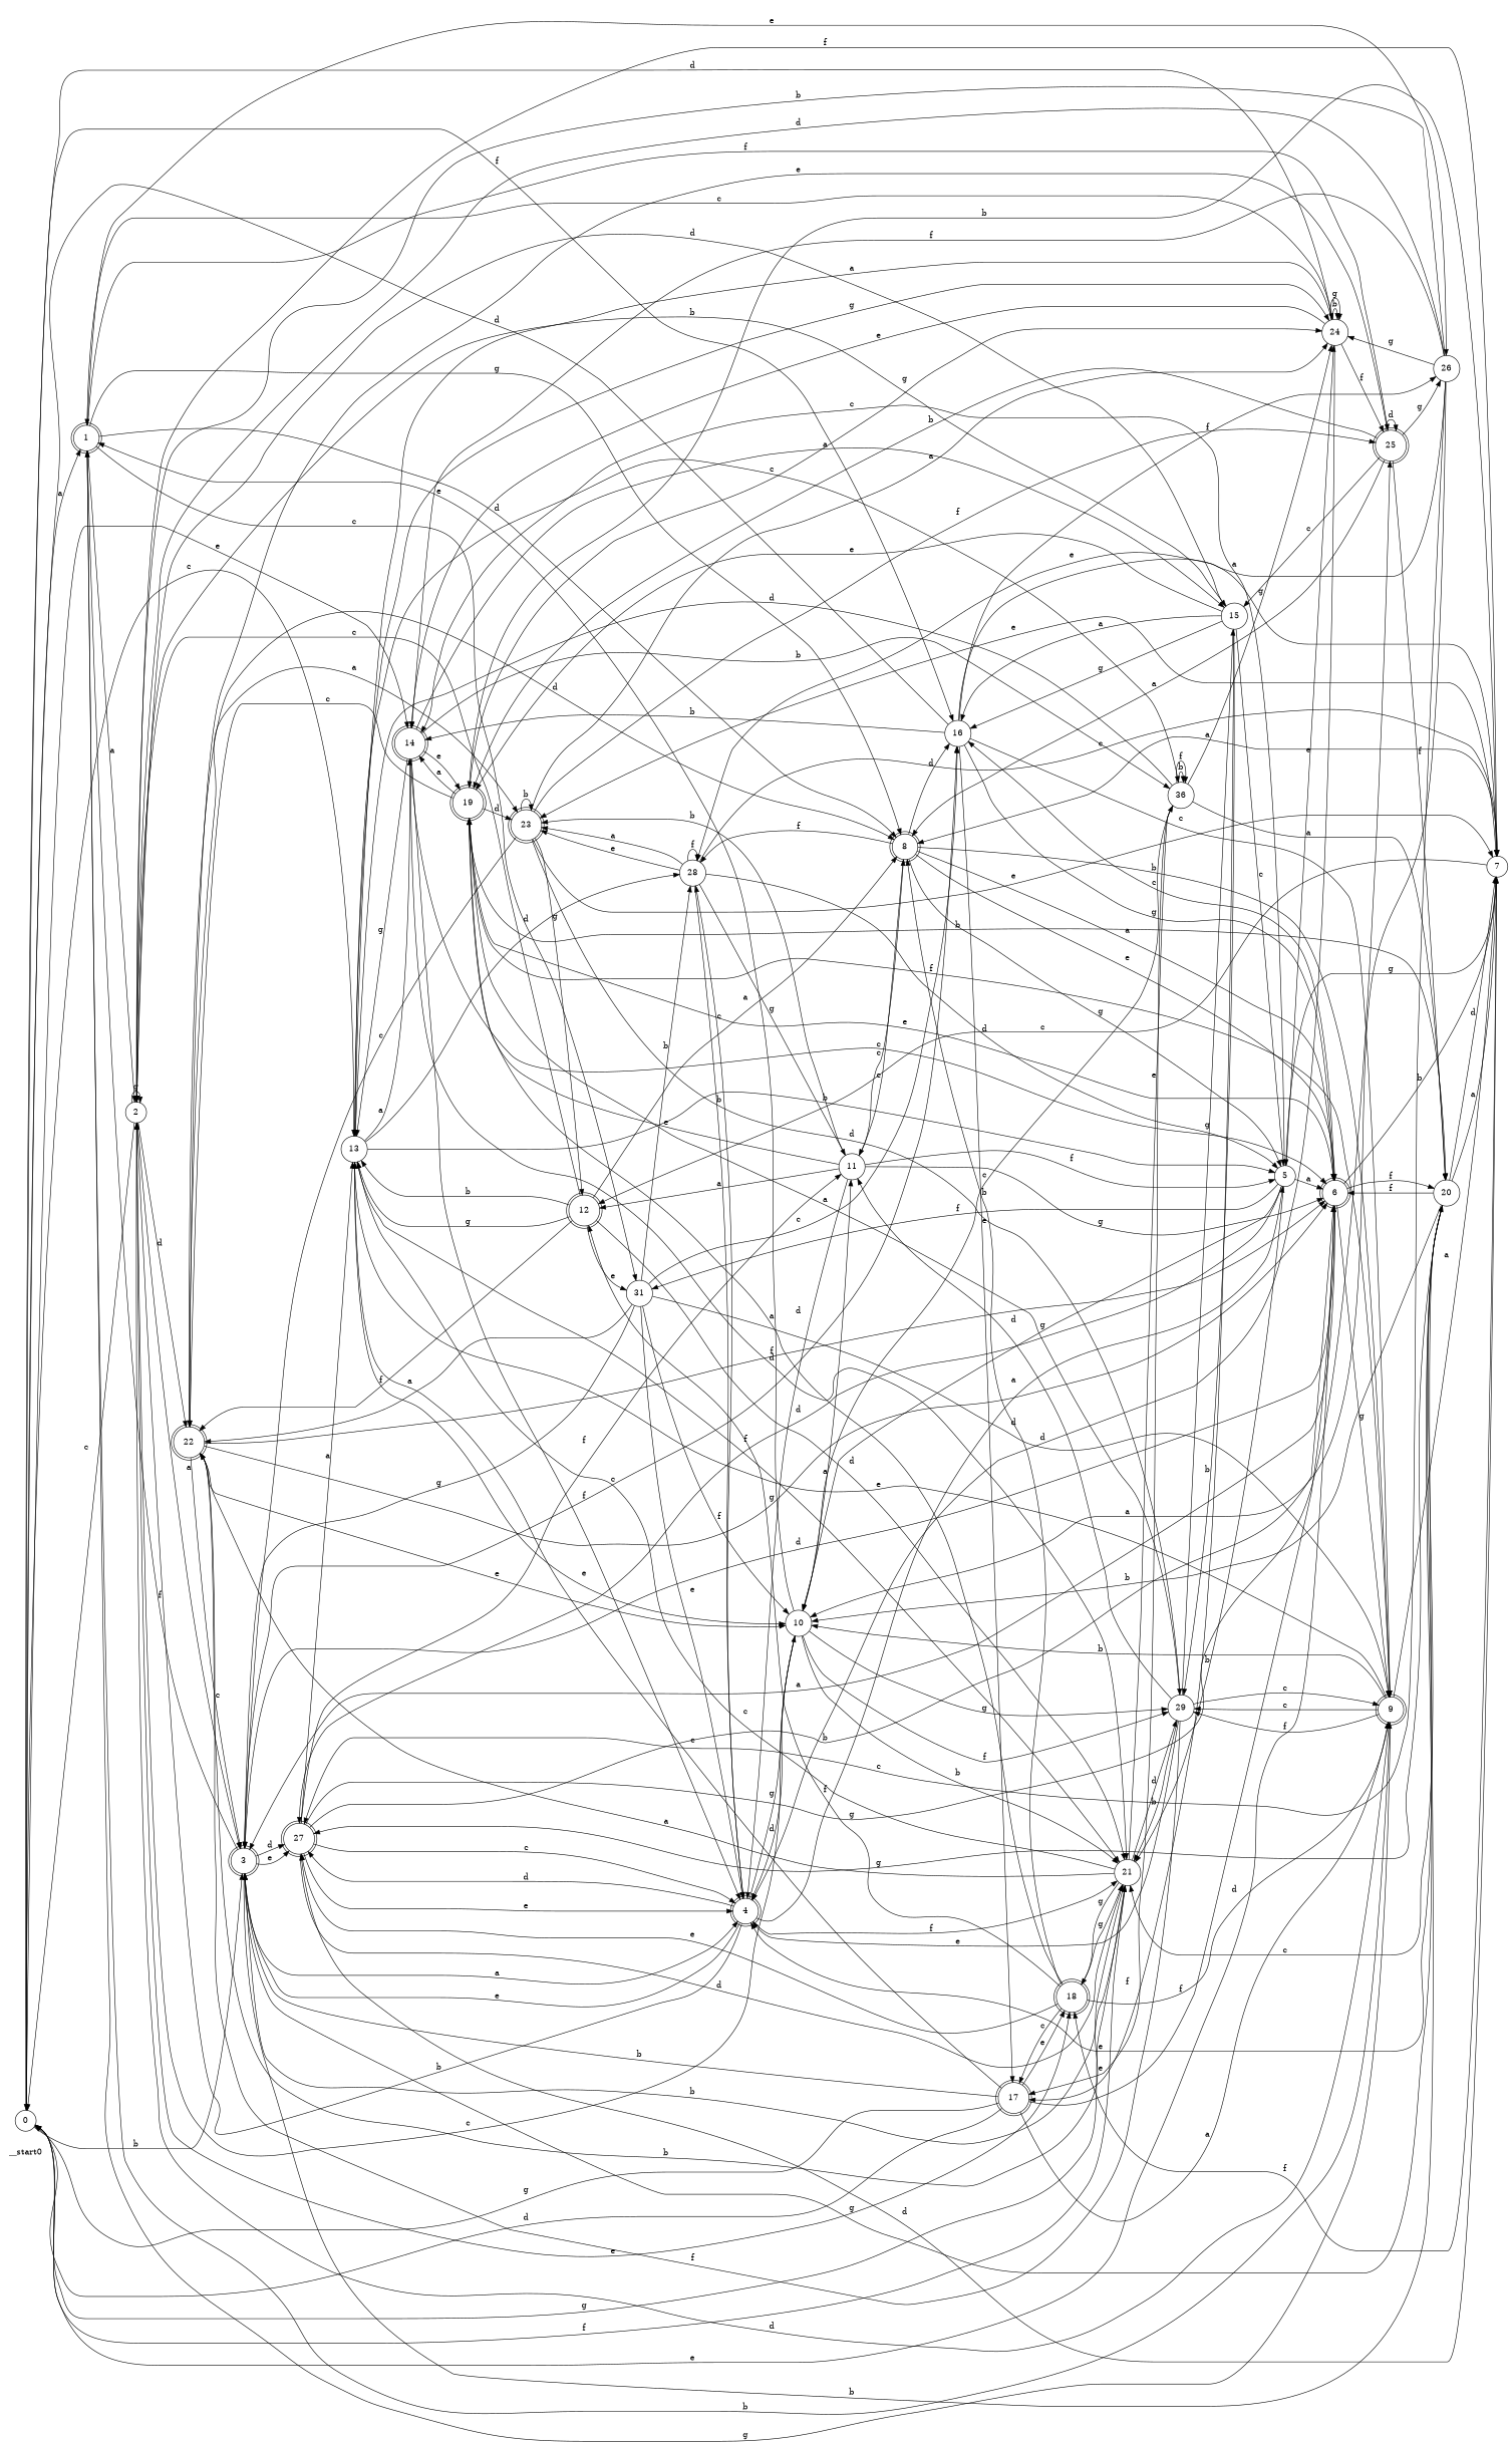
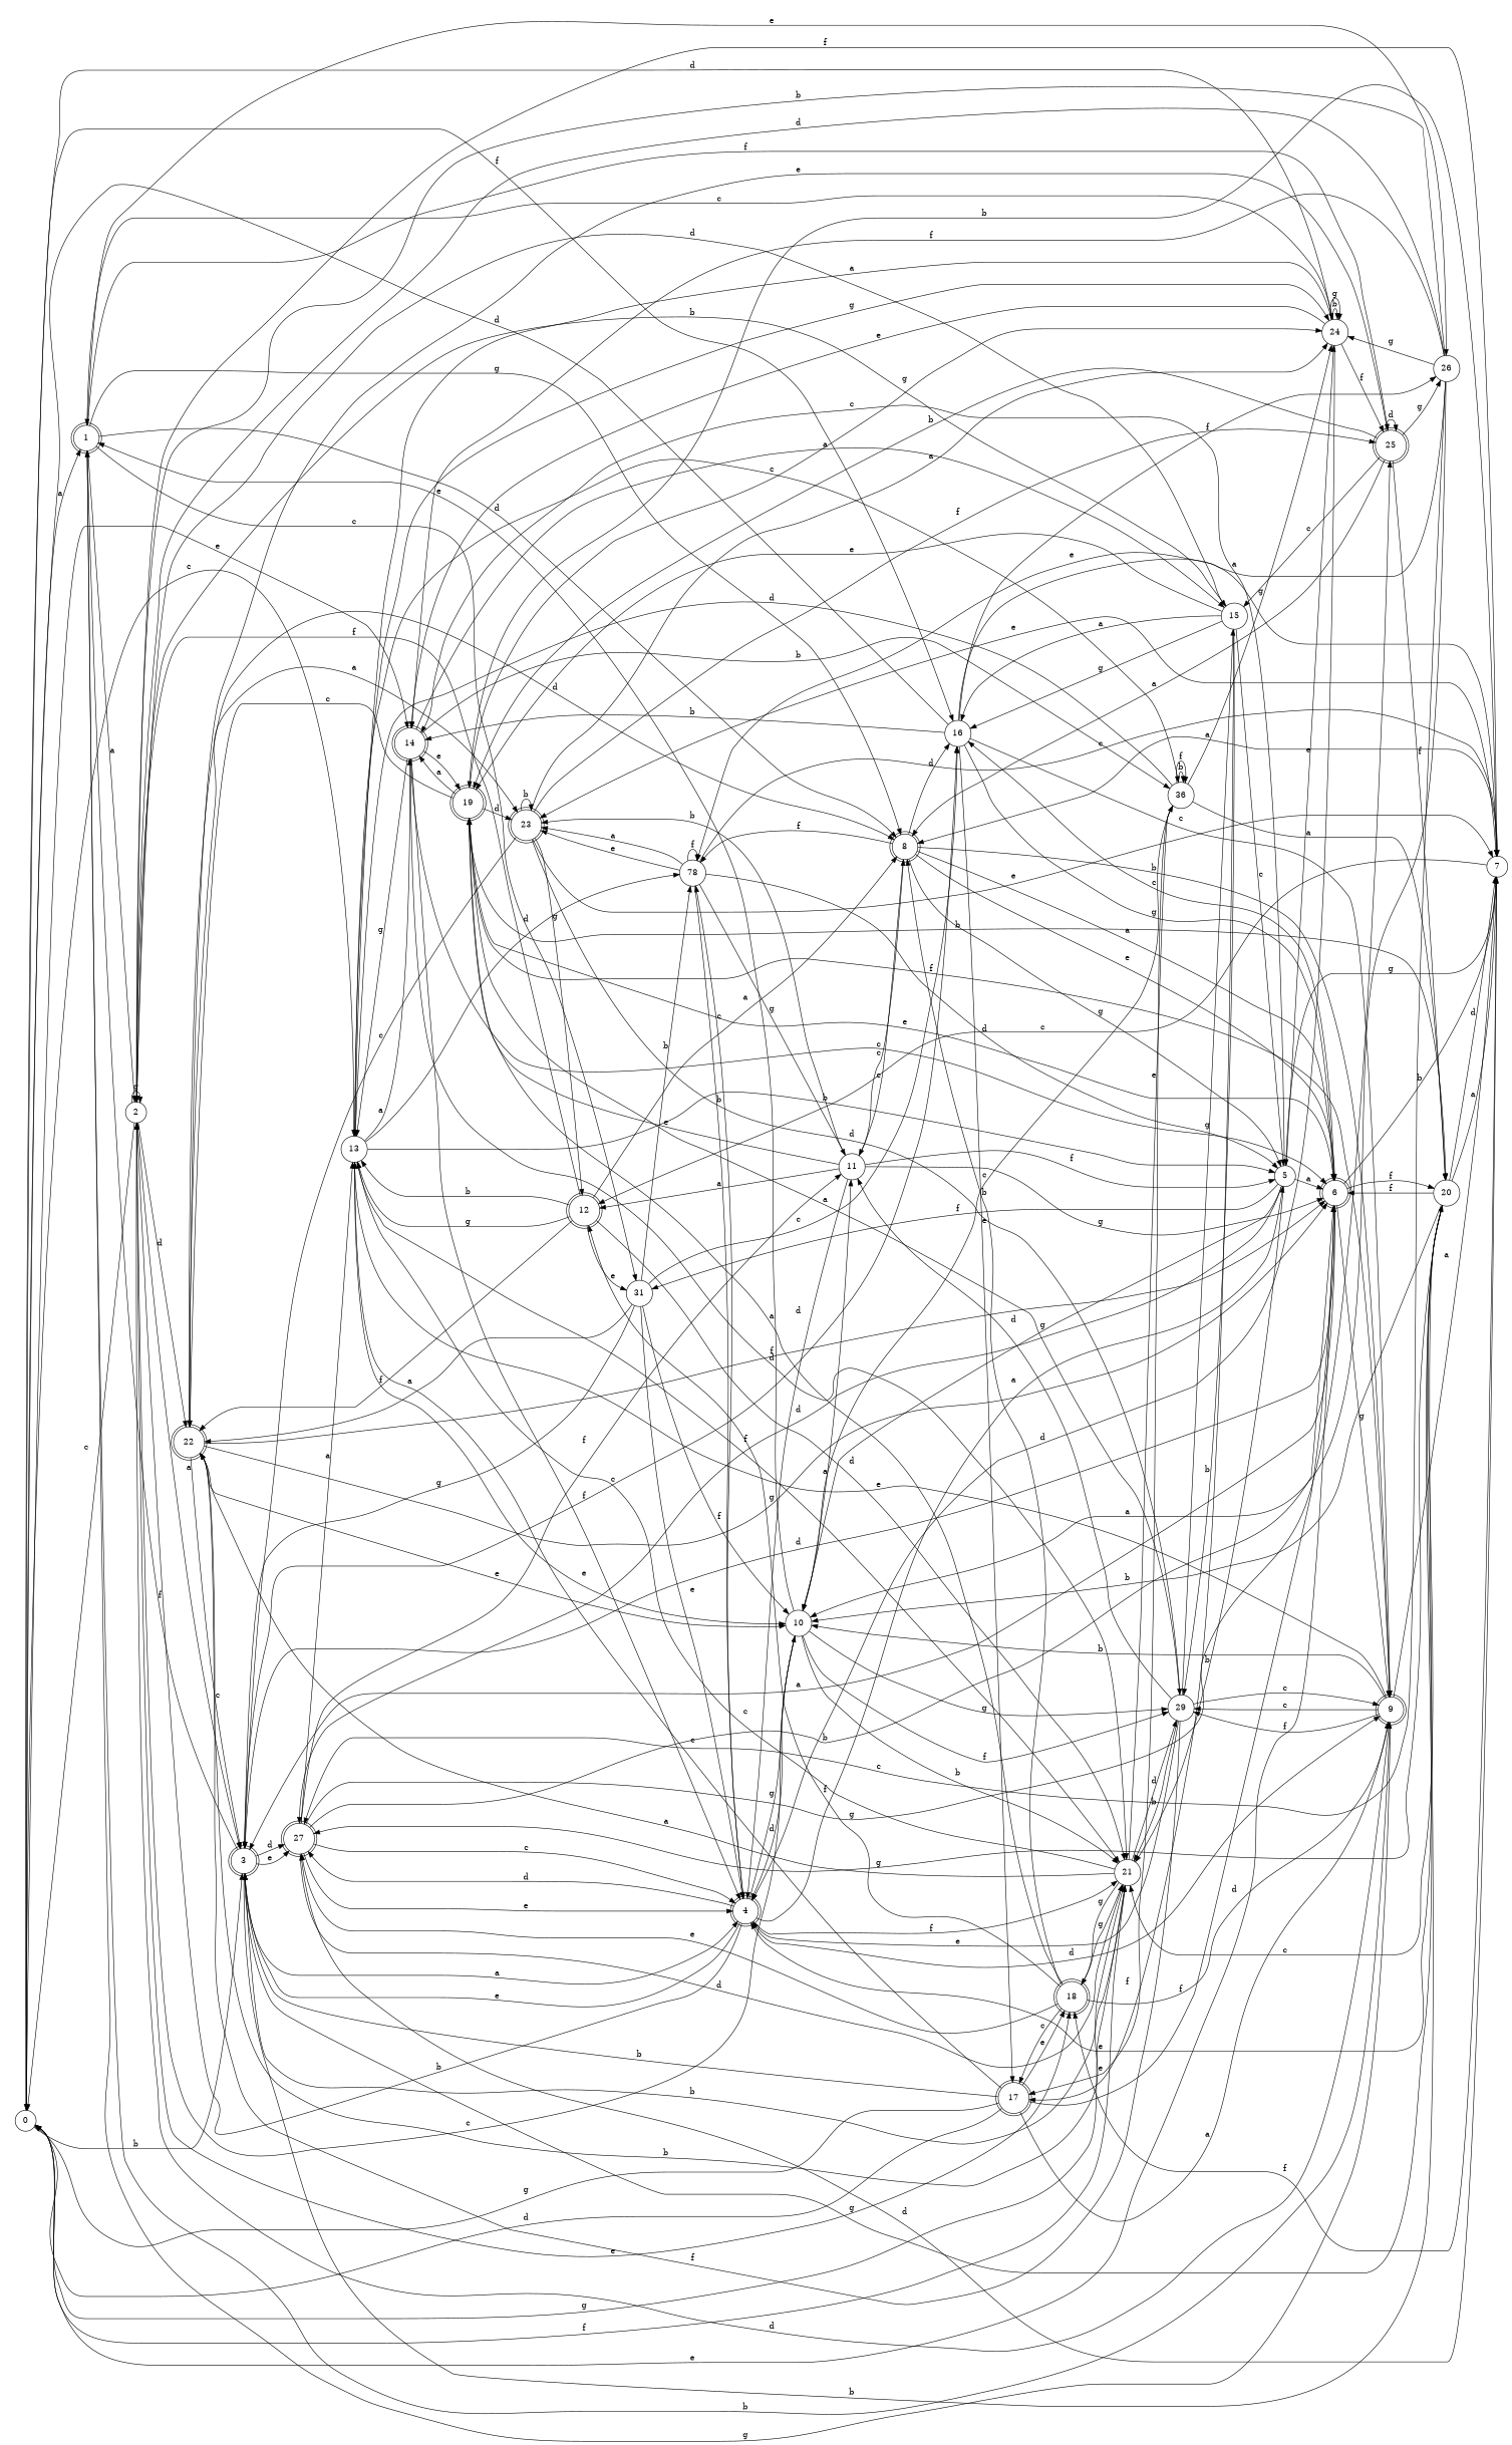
  digraph {
    rankdir=LR
    node [shape=circle color=black fillcolor=white style=filled]
-   __start0 [shape=none color="" fillcolor="" style=""]
    n2 [label=0]
    n3 [label=1 shape=doublecircle style="rounded,filled"]
    n4 [label=3 shape=doublecircle style="rounded,filled"]
    n5 [label=13]
    n6 [label=14 shape=doublecircle style="rounded,filled"]
    n7 [label=16]
    n8 [label=21]
    n9 [label=24]
    n10 [label=2]
    n11 [label=8 shape=doublecircle style="rounded,filled"]
    n12 [label=9 shape=doublecircle style="rounded,filled"]
    n13 [label=25 shape=doublecircle style="rounded,filled"]
    n14 [label=26]
    n15 [label=31]
    n16 [label=4 shape=doublecircle style="rounded,filled"]
    n17 [label=20]
    n18 [label=27 shape=doublecircle style="rounded,filled"]
    n19 [label=5]
    n20 [label=10]
-   n21 [label=28]
+   n21 [label=78]
    n22 [label=36]
    n23 [label=15]
    n24 [label=6 shape=doublecircle style="rounded,filled"]
    n25 [label=19 shape=doublecircle style="rounded,filled"]
    n26 [label=7]
    n27 [label=17 shape=doublecircle style="rounded,filled"]
    n28 [label=18 shape=doublecircle style="rounded,filled"]
    n29 [label=22 shape=doublecircle style="rounded,filled"]
    n30 [label=29]
    n31 [label=11]
    n32 [label=12 shape=doublecircle style="rounded,filled"]
    n33 [label=23 shape=doublecircle style="rounded,filled"]
    n2 -> n3 [label=a]
    n2 -> n4 [label=b]
    n2 -> n5 [label=c]
    n2 -> n6 [label=e]
    n2 -> n7 [label=f]
    n2 -> n8 [label=g]
    n2 -> n9 [label=d]
    n3 -> n10 [label=a]
    n3 -> n11 [label=d]
    n3 -> n11 [label=g]
    n3 -> n12 [label=b]
    n3 -> n13 [label=f]
    n3 -> n14 [label=e]
    n3 -> n15 [label=c]
    n4 -> n3 [label=f]
    n4 -> n7 [label=c]
    n4 -> n16 [label=a]
    n4 -> n17 [label=b]
    n4 -> n17 [label=g]
    n4 -> n18 [label=d]
    n4 -> n18 [label=e]
    n5 -> n6 [label=a]
    n5 -> n8 [label=f]
    n5 -> n9 [label=g]
    n5 -> n19 [label=b]
    n5 -> n20 [label=e]
    n5 -> n21 [label=d]
    n5 -> n22 [label=c]
    n6 -> n5 [label=g]
    n6 -> n8 [label=d]
    n6 -> n16 [label=f]
    n6 -> n22 [label=b]
    n6 -> n23 [label=a]
    n6 -> n24 [label=c]
    n6 -> n25 [label=e]
    n7 -> n2 [label=d]
    n7 -> n6 [label=b]
    n7 -> n12 [label=c]
    n7 -> n14 [label=f]
    n7 -> n24 [label=g]
    n7 -> n26 [label=a]
    n7 -> n27 [label=e]
    n8 -> n2 [label=f]
    n8 -> n4 [label=b]
    n8 -> n5 [label=c]
    n8 -> n22 [label=e]
    n8 -> n28 [label=g]
    n8 -> n29 [label=a]
    n8 -> n30 [label=d]
    n9 -> n3 [label=c]
    n9 -> n5 [label=a]
    n9 -> n6 [label=e]
    n9 -> n9 [label=b]
    n9 -> n9 [label=g]
    n9 -> n13 [label=f]
    n9 -> n16 [label=d]
    n10 -> n2 [label=c]
    n10 -> n4 [label=a]
    n10 -> n10 [label=g]
    n10 -> n23 [label=b]
    n10 -> n26 [label=f]
    n10 -> n28 [label=e]
    n10 -> n29 [label=d]
    n11 -> n7 [label=d]
    n11 -> n12 [label=b]
    n11 -> n19 [label=g]
    n11 -> n21 [label=f]
    n11 -> n24 [label=a]
    n11 -> n24 [label=e]
    n11 -> n31 [label=c]
    n12 -> n3 [label=g]
    n12 -> n5 [label=e]
    n12 -> n10 [label=d]
    n12 -> n20 [label=b]
    n12 -> n26 [label=a]
    n12 -> n30 [label=c]
    n12 -> n30 [label=f]
    n13 -> n11 [label=a]
    n13 -> n13 [label=d]
    n13 -> n14 [label=g]
    n13 -> n17 [label=f]
    n13 -> n23 [label=c]
    n13 -> n25 [label=b]
    n13 -> n29 [label=e]
    n14 -> n6 [label=f]
    n14 -> n9 [label=g]
    n14 -> n10 [label=b]
    n14 -> n10 [label=d]
    n14 -> n18 [label=c]
    n14 -> n20 [label=a]
    n14 -> n21 [label=e]
    n15 -> n4 [label=g]
    n15 -> n7 [label=c]
-   n15 -> n12 [label=d]
+   n16 -> n12 [label=d]
    n15 -> n16 [label=e]
    n15 -> n20 [label=f]
    n15 -> n21 [label=b]
    n15 -> n29 [label=a]
    n16 -> n4 [label=e]
    n16 -> n8 [label=f]
    n16 -> n10 [label=b]
    n16 -> n18 [label=d]
    n16 -> n19 [label=a]
    n16 -> n20 [label=g]
    n16 -> n21 [label=c]
    n17 -> n8 [label=c]
    n17 -> n16 [label=e]
    n17 -> n18 [label=g]
    n17 -> n20 [label=b]
    n17 -> n24 [label=f]
    n17 -> n26 [label=a]
    n17 -> n26 [label=d]
    n18 -> n5 [label=a]
    n18 -> n8 [label=d]
    n18 -> n13 [label=g]
    n18 -> n16 [label=c]
    n18 -> n16 [label=e]
    n18 -> n24 [label=b]
    n18 -> n31 [label=f]
    n19 -> n6 [label=c]
    n19 -> n8 [label=b]
    n19 -> n9 [label=e]
    n19 -> n15 [label=f]
    n19 -> n18 [label=d]
    n19 -> n20 [label=g]
    n19 -> n24 [label=a]
    n20 -> n3 [label=e]
    n20 -> n8 [label=b]
    n20 -> n10 [label=c]
    n20 -> n16 [label=d]
    n20 -> n30 [label=f]
    n20 -> n30 [label=g]
    n20 -> n31 [label=a]
    n21 -> n16 [label=b]
    n21 -> n19 [label=d]
    n21 -> n21 [label=f]
    n21 -> n26 [label=c]
    n21 -> n31 [label=g]
    n21 -> n33 [label=a]
    n21 -> n33 [label=e]
    n22 -> n5 [label=d]
    n22 -> n9 [label=g]
    n22 -> n17 [label=a]
    n22 -> n20 [label=c]
    n22 -> n22 [label=b]
    n22 -> n22 [label=f]
    n22 -> n27 [label=e]
    n23 -> n7 [label=a]
    n23 -> n7 [label=g]
    n23 -> n10 [label=d]
    n23 -> n19 [label=c]
    n23 -> n25 [label=e]
    n23 -> n27 [label=f]
    n23 -> n30 [label=b]
    n24 -> n2 [label=e]
    n24 -> n4 [label=a]
    n24 -> n4 [label=d]
    n24 -> n7 [label=c]
    n24 -> n12 [label=g]
    n24 -> n17 [label=f]
    n24 -> n26 [label=b]
    n25 -> n6 [label=a]
    n25 -> n9 [label=g]
    n25 -> n12 [label=f]
    n25 -> n17 [label=b]
    n25 -> n24 [label=e]
    n25 -> n29 [label=c]
    n25 -> n33 [label=d]
    n26 -> n11 [label=a]
    n26 -> n18 [label=d]
    n26 -> n19 [label=g]
    n26 -> n25 [label=b]
    n26 -> n28 [label=f]
    n26 -> n32 [label=c]
    n26 -> n33 [label=e]
    n27 -> n2 [label=d]
    n27 -> n2 [label=g]
    n27 -> n4 [label=b]
    n27 -> n5 [label=c]
    n27 -> n12 [label=a]
    n27 -> n24 [label=f]
    n27 -> n28 [label=e]
    n28 -> n8 [label=g]
    n28 -> n11 [label=b]
    n28 -> n12 [label=d]
    n28 -> n18 [label=e]
    n28 -> n25 [label=a]
    n28 -> n27 [label=c]
    n28 -> n32 [label=f]
    n29 -> n4 [label=c]
    n29 -> n8 [label=b]
    n29 -> n11 [label=d]
    n29 -> n20 [label=e]
    n29 -> n24 [label=f]
    n29 -> n24 [label=g]
    n29 -> n33 [label=a]
    n30 -> n8 [label=b]
    n30 -> n12 [label=c]
    n30 -> n16 [label=e]
    n30 -> n23 [label=g]
    n30 -> n25 [label=a]
    n30 -> n29 [label=f]
    n30 -> n31 [label=d]
    n31 -> n11 [label=c]
    n31 -> n16 [label=d]
    n31 -> n19 [label=f]
    n31 -> n24 [label=g]
    n31 -> n25 [label=e]
    n31 -> n32 [label=a]
    n31 -> n33 [label=b]
    n32 -> n5 [label=b]
    n32 -> n5 [label=g]
    n32 -> n8 [label=d]
-   n32 -> n10 [label=c]
+   n32 -> n10 [label=f]
    n32 -> n11 [label=a]
    n32 -> n15 [label=e]
    n32 -> n29 [label=f]
    n33 -> n4 [label=c]
    n33 -> n9 [label=a]
    n33 -> n13 [label=f]
    n33 -> n26 [label=e]
    n33 -> n30 [label=d]
    n33 -> n32 [label=g]
    n33 -> n33 [label=b]
  }
